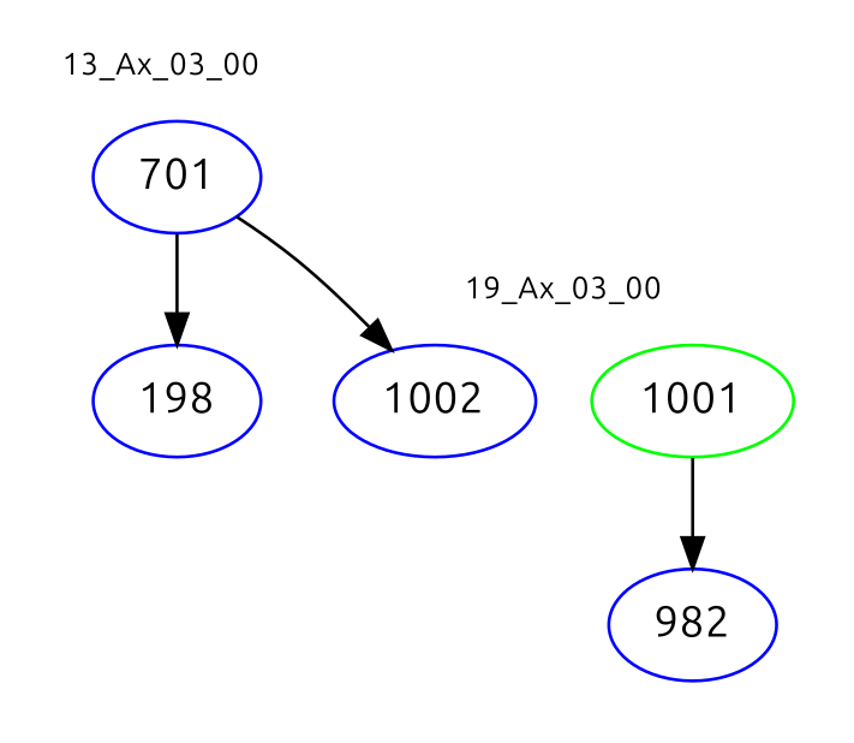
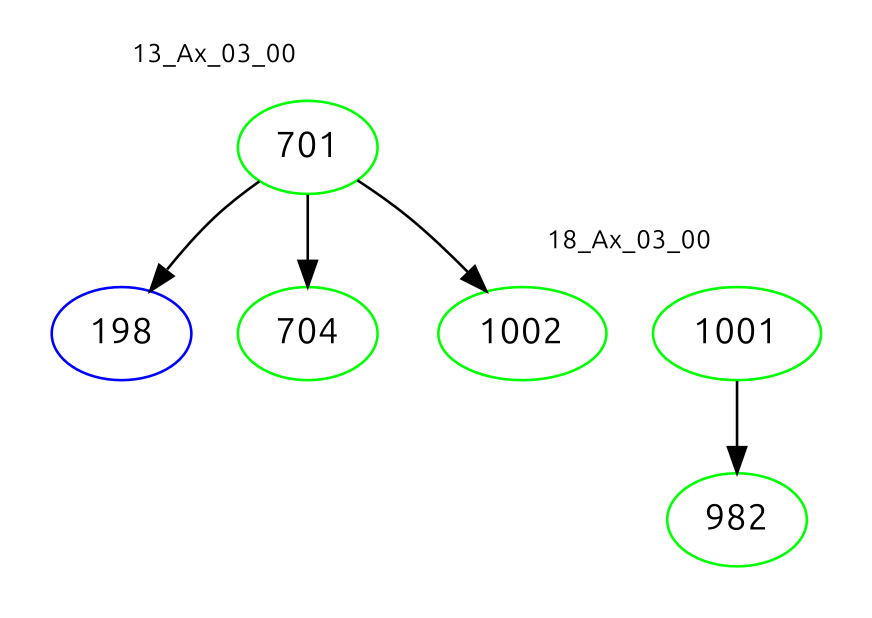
  digraph {
    fontname=Ubuntu
    node [color=green fontname=Ubuntu]
    edge [color=black fontname=Ubuntu]
-   n1 [color=blue label=701]
+   n1 [label=701]
    n2 [color=blue label=198]
+   n3 [label=704]
    n4 [label=1001]
-   n5 [color=blue label=982]
-   n6 [color=blue label=1002]
+   n5 [label=982]
+   n6 [label=1002]
    subgraph cluster_1 {
      color=white
      fontsize=10
      label="13_Ax_03_00"
      n1
      n2
+     n3
    }
    subgraph cluster_2 {
      color=white
      fontsize=10
-     label="19_Ax_03_00"
+     label="18_Ax_03_00"
      n4
      n5
      n6
    }
    n1 -> n2
+   n1 -> n3
    n1 -> n6
    n4 -> n5
  }
